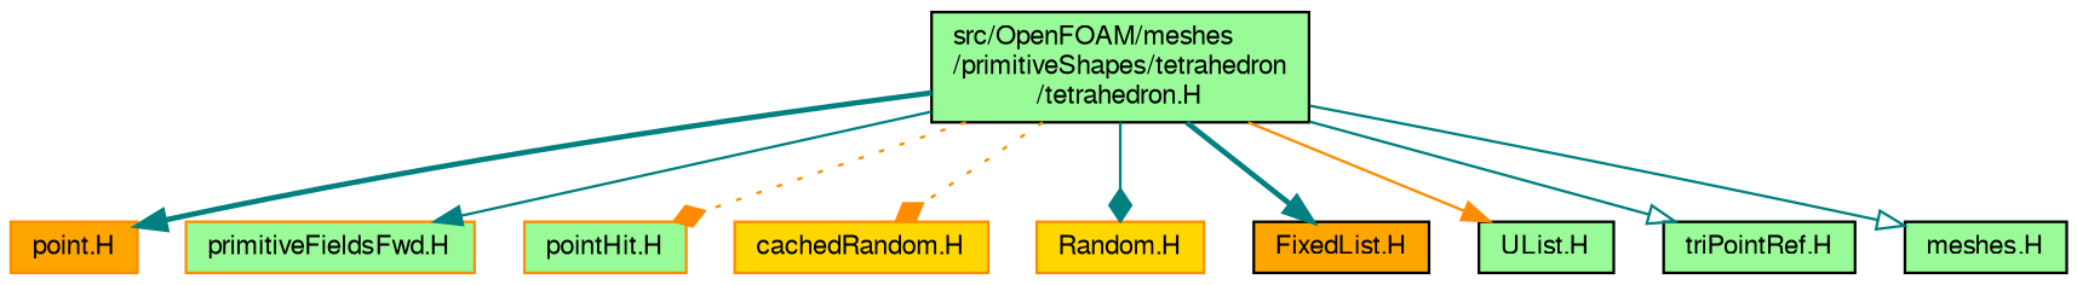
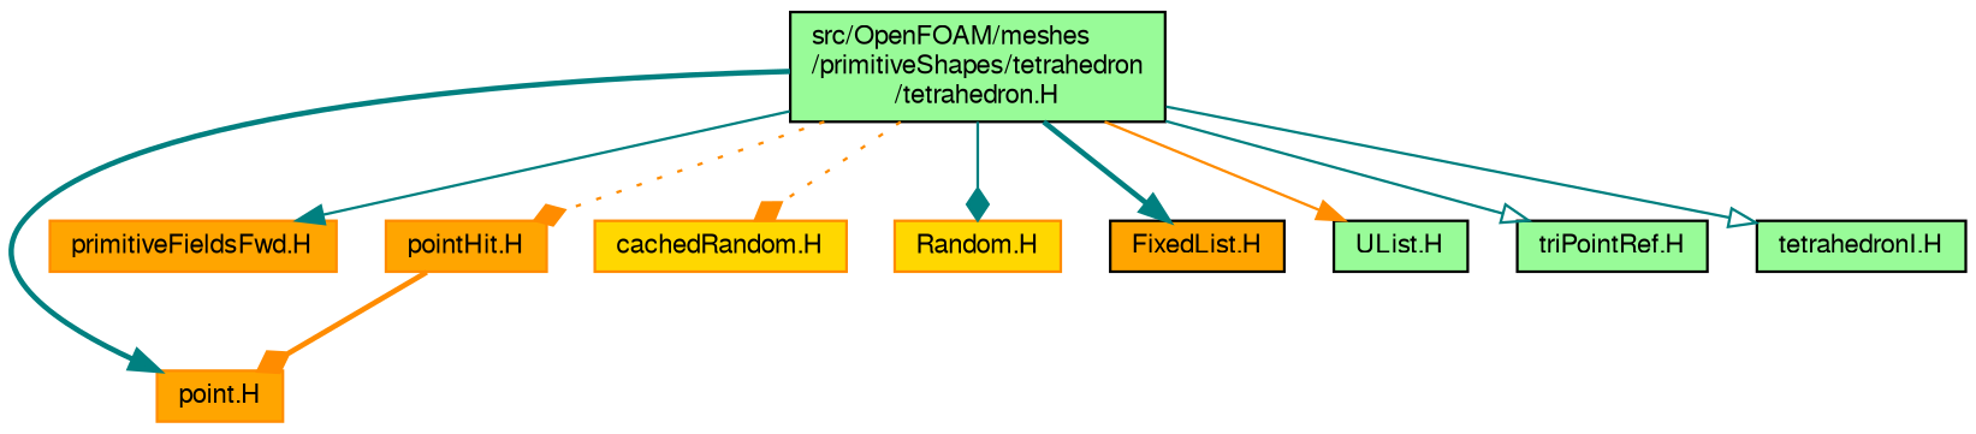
  digraph {
    node [color=black fillcolor=palegreen fontname=FreeSans fontsize=10 shape=record style=filled]
    edge [arrowhead=normal color=teal fontname=FreeSans fontsize=10 labelfontname=FreeSans labelfontsize=10 style=solid]
    n1 [fontcolor=black height=0.2 label="src/OpenFOAM/meshes\l/primitiveShapes/tetrahedron\l/tetrahedron.H" width=0.4]
    n2 [color=darkorange fillcolor=orange height=0.2 label="point.H" width=0.4]
-   n3 [color=darkorange height=0.2 label="primitiveFieldsFwd.H" width=0.4]
-   n4 [color=darkorange height=0.2 label="pointHit.H" width=0.4]
+   n3 [color=darkorange fillcolor=orange height=0.2 label="primitiveFieldsFwd.H" width=0.4]
+   n4 [color=darkorange fillcolor=orange height=0.2 label="pointHit.H" width=0.4]
    n5 [color=darkorange fillcolor=gold height=0.2 label="cachedRandom.H" width=0.4]
    n6 [color=darkorange fillcolor=gold height=0.2 label="Random.H" width=0.4]
    n7 [fillcolor=orange height=0.2 label="FixedList.H" width=0.4]
    n8 [height=0.2 label="UList.H" width=0.4]
    n9 [height=0.2 label="triPointRef.H" width=0.4]
-   n10 [height=0.2 label="meshes.H" width=0.4]
+   n10 [height=0.2 label="tetrahedronI.H" width=0.4]
    n1 -> n2 [style=bold]
    n1 -> n3
    n1 -> n4 [arrowhead=diamond color=darkorange style=dotted]
    n1 -> n5 [arrowhead=diamond color=darkorange style=dotted]
    n1 -> n6 [arrowhead=diamond]
    n1 -> n7 [style=bold]
    n1 -> n8 [color=darkorange]
    n1 -> n9 [arrowhead=onormal]
    n1 -> n10 [arrowhead=onormal]
+   n4 -> n2 [arrowhead=diamond color=darkorange style=bold]
  }
